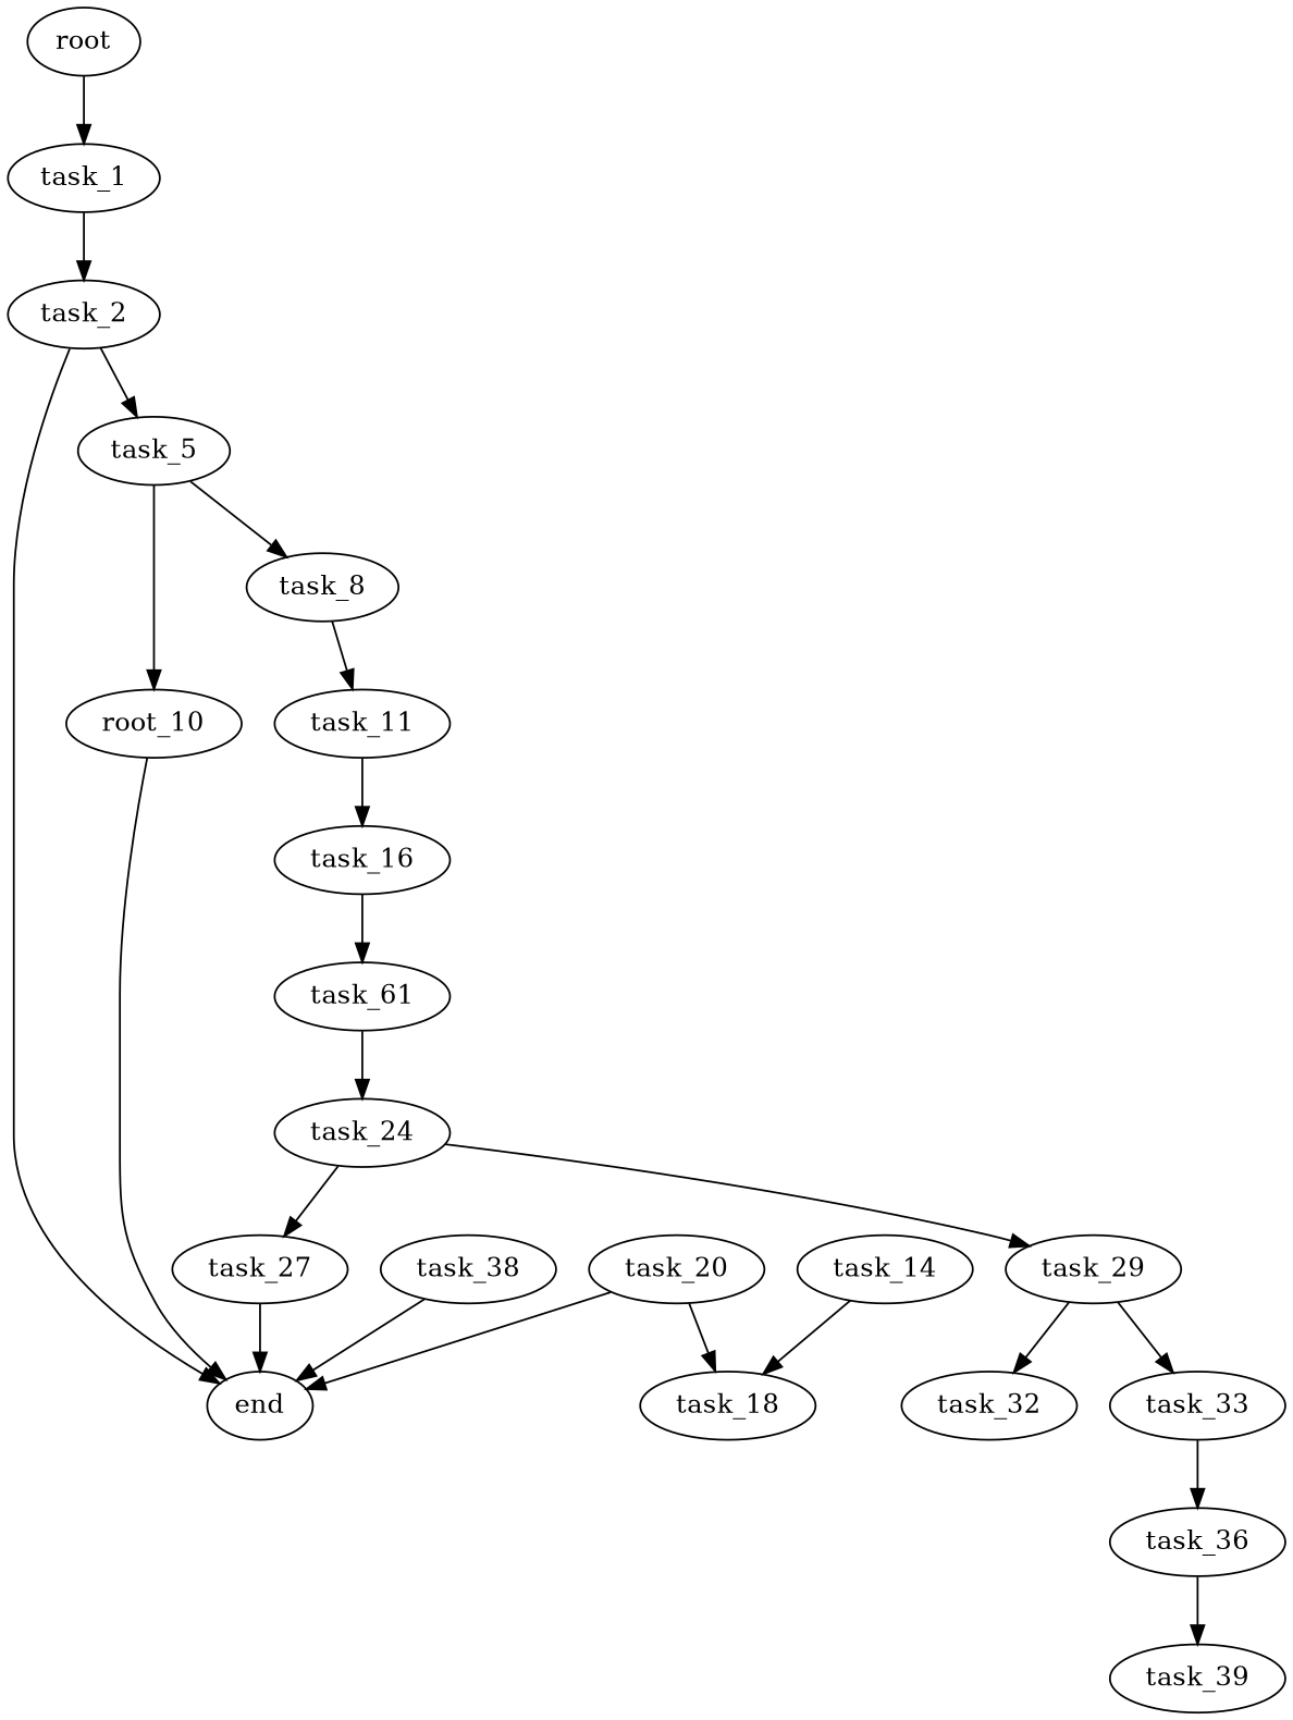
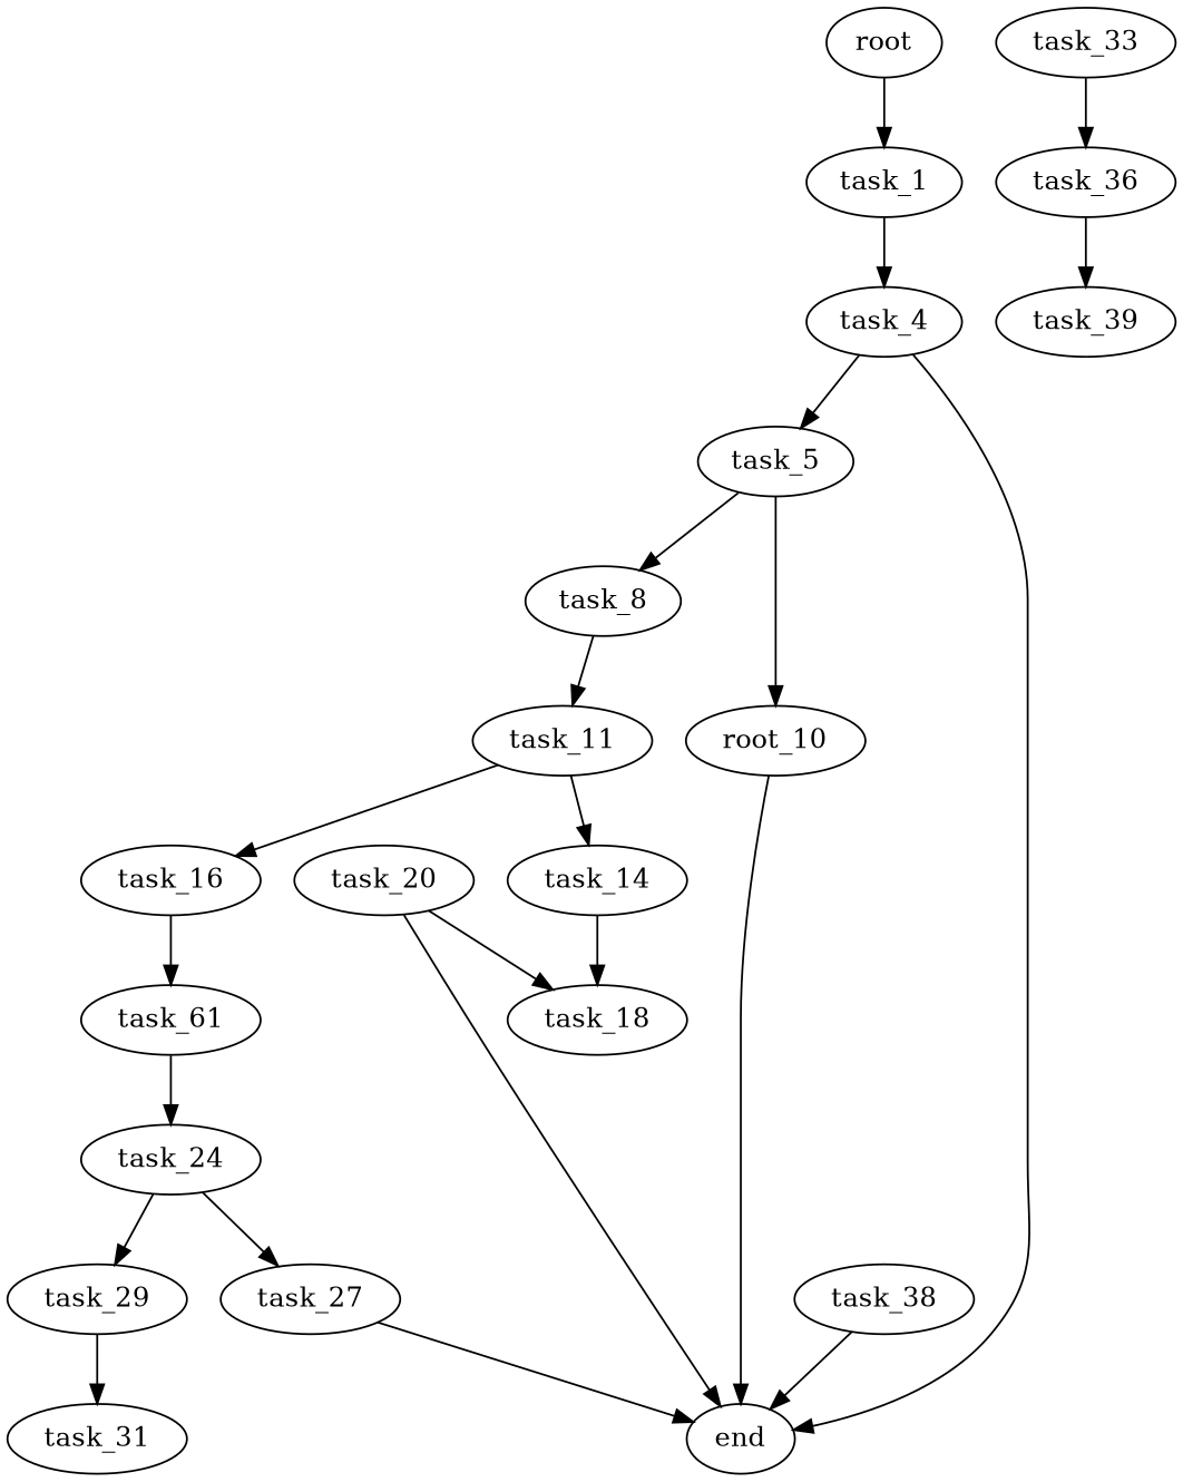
  digraph {
    root
    task_1
-   task_4 [label=task_2]
+   task_4
    task_5
    end
    task_8
    n7 [label=root_10]
    task_11
    task_14
    task_16
    task_18
    n12 [label=task_61]
    task_24
    task_20
    task_27
    task_29
-   task_32
+   task_32 [label=task_31]
    task_33
    task_36
    task_39
    task_38
    root -> task_1
    task_1 -> task_4
    task_4 -> task_5
    task_4 -> end
    task_5 -> task_8
    task_5 -> n7
    task_8 -> task_11
    n7 -> end
+   task_11 -> task_14
    task_11 -> task_16
    task_14 -> task_18
    task_16 -> n12
    n12 -> task_24
    task_24 -> task_27
    task_24 -> task_29
    task_20 -> end
    task_20 -> task_18
    task_27 -> end
    task_29 -> task_32
-   task_29 -> task_33
    task_33 -> task_36
    task_36 -> task_39
    task_38 -> end
  }
